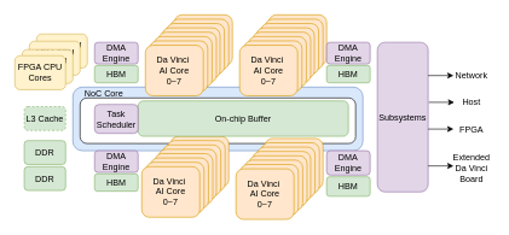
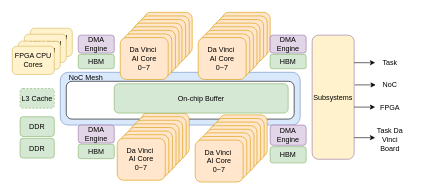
  <mxCell id="0" />
  <mxCell id="1" parent="0" />
  <mxCell id="2" value="On-chip Buffer" style="rounded=1;whiteSpace=wrap;html=1;fillColor=#dae8fc;strokeColor=#6c8ebf;" vertex="1" parent="1"><mxGeometry x="100" y="120" width="400" height="88" as="geometry" /></mxCell>
  <mxCell id="3" value="On-chip Buffer" style="rounded=1;whiteSpace=wrap;html=1;" vertex="1" parent="1"><mxGeometry x="110" y="135" width="380" height="63" as="geometry" /></mxCell>
  <mxCell id="4" value="Da Vinci&amp;nbsp;&lt;div&gt;AI Core&lt;/div&gt;&lt;div&gt;0~7&lt;/div&gt;" style="rounded=1;whiteSpace=wrap;html=1;fillColor=#ffe6cc;strokeColor=#d79b00;" vertex="1" parent="1"><mxGeometry x="240" y="20" width="80" height="70" as="geometry" /></mxCell>
  <mxCell id="5" value="Da Vinci&amp;nbsp;&lt;div&gt;AI Core&lt;/div&gt;&lt;div&gt;0~7&lt;/div&gt;" style="rounded=1;whiteSpace=wrap;html=1;fillColor=#ffe6cc;strokeColor=#d79b00;" vertex="1" parent="1"><mxGeometry x="235" y="26" width="80" height="70" as="geometry" /></mxCell>
  <mxCell id="6" value="Da Vinci&amp;nbsp;&lt;div&gt;AI Core&lt;/div&gt;&lt;div&gt;0~7&lt;/div&gt;" style="rounded=1;whiteSpace=wrap;html=1;fillColor=#ffe6cc;strokeColor=#d79b00;" vertex="1" parent="1"><mxGeometry x="229" y="32" width="80" height="70" as="geometry" /></mxCell>
  <mxCell id="7" value="Da Vinci&amp;nbsp;&lt;div&gt;AI Core&lt;/div&gt;&lt;div&gt;0~7&lt;/div&gt;" style="rounded=1;whiteSpace=wrap;html=1;fillColor=#ffe6cc;strokeColor=#d79b00;" vertex="1" parent="1"><mxGeometry x="223" y="38" width="80" height="70" as="geometry" /></mxCell>
  <mxCell id="8" value="Da Vinci&amp;nbsp;&lt;div&gt;AI Core&lt;/div&gt;&lt;div&gt;0~7&lt;/div&gt;" style="rounded=1;whiteSpace=wrap;html=1;fillColor=#ffe6cc;strokeColor=#d79b00;" vertex="1" parent="1"><mxGeometry x="218" y="44" width="80" height="70" as="geometry" /></mxCell>
  <mxCell id="9" value="Da Vinci&amp;nbsp;&lt;div&gt;AI Core&lt;/div&gt;&lt;div&gt;0~7&lt;/div&gt;" style="rounded=1;whiteSpace=wrap;html=1;fillColor=#ffe6cc;strokeColor=#d79b00;" vertex="1" parent="1"><mxGeometry x="212" y="50" width="80" height="70" as="geometry" /></mxCell>
  <mxCell id="10" value="Da Vinci&amp;nbsp;&lt;div&gt;AI Core&lt;/div&gt;&lt;div&gt;0~7&lt;/div&gt;" style="rounded=1;whiteSpace=wrap;html=1;fillColor=#ffe6cc;strokeColor=#d79b00;" vertex="1" parent="1"><mxGeometry x="206" y="56" width="80" height="70" as="geometry" /></mxCell>
  <mxCell id="11" value="Da Vinci&amp;nbsp;&lt;div&gt;AI Core&lt;/div&gt;&lt;div&gt;0~7&lt;/div&gt;" style="rounded=1;whiteSpace=wrap;html=1;fillColor=#ffe6cc;strokeColor=#d79b00;" vertex="1" parent="1"><mxGeometry x="200" y="62" width="80" height="70" as="geometry" /></mxCell>
  <mxCell id="12" value="Da Vinci&amp;nbsp;&lt;div&gt;AI Core&lt;/div&gt;&lt;div&gt;0~7&lt;/div&gt;" style="rounded=1;whiteSpace=wrap;html=1;fillColor=#ffe6cc;strokeColor=#d79b00;" vertex="1" parent="1"><mxGeometry x="370" y="20" width="80" height="70" as="geometry" /></mxCell>
  <mxCell id="13" value="Da Vinci&amp;nbsp;&lt;div&gt;AI Core&lt;/div&gt;&lt;div&gt;0~7&lt;/div&gt;" style="rounded=1;whiteSpace=wrap;html=1;fillColor=#ffe6cc;strokeColor=#d79b00;" vertex="1" parent="1"><mxGeometry x="365" y="26" width="80" height="70" as="geometry" /></mxCell>
  <mxCell id="14" value="Da Vinci&amp;nbsp;&lt;div&gt;AI Core&lt;/div&gt;&lt;div&gt;0~7&lt;/div&gt;" style="rounded=1;whiteSpace=wrap;html=1;fillColor=#ffe6cc;strokeColor=#d79b00;" vertex="1" parent="1"><mxGeometry x="359" y="32" width="80" height="70" as="geometry" /></mxCell>
  <mxCell id="15" value="Da Vinci&amp;nbsp;&lt;div&gt;AI Core&lt;/div&gt;&lt;div&gt;0~7&lt;/div&gt;" style="rounded=1;whiteSpace=wrap;html=1;fillColor=#ffe6cc;strokeColor=#d79b00;" vertex="1" parent="1"><mxGeometry x="353" y="38" width="80" height="70" as="geometry" /></mxCell>
  <mxCell id="16" value="Da Vinci&amp;nbsp;&lt;div&gt;AI Core&lt;/div&gt;&lt;div&gt;0~7&lt;/div&gt;" style="rounded=1;whiteSpace=wrap;html=1;fillColor=#ffe6cc;strokeColor=#d79b00;" vertex="1" parent="1"><mxGeometry x="348" y="44" width="80" height="70" as="geometry" /></mxCell>
  <mxCell id="17" value="Da Vinci&amp;nbsp;&lt;div&gt;AI Core&lt;/div&gt;&lt;div&gt;0~7&lt;/div&gt;" style="rounded=1;whiteSpace=wrap;html=1;fillColor=#ffe6cc;strokeColor=#d79b00;" vertex="1" parent="1"><mxGeometry x="342" y="50" width="80" height="70" as="geometry" /></mxCell>
  <mxCell id="18" value="Da Vinci&amp;nbsp;&lt;div&gt;AI Core&lt;/div&gt;&lt;div&gt;0~7&lt;/div&gt;" style="rounded=1;whiteSpace=wrap;html=1;fillColor=#ffe6cc;strokeColor=#d79b00;" vertex="1" parent="1"><mxGeometry x="336" y="56" width="80" height="70" as="geometry" /></mxCell>
  <mxCell id="19" value="Da Vinci&amp;nbsp;&lt;div&gt;AI Core&lt;/div&gt;&lt;div&gt;0~7&lt;/div&gt;" style="rounded=1;whiteSpace=wrap;html=1;fillColor=#ffe6cc;strokeColor=#d79b00;" vertex="1" parent="1"><mxGeometry x="330" y="62" width="80" height="70" as="geometry" /></mxCell>
  <mxCell id="20" value="Da Vinci&amp;nbsp;&lt;div&gt;AI Core&lt;/div&gt;&lt;div&gt;0~7&lt;/div&gt;" style="rounded=1;whiteSpace=wrap;html=1;fillColor=#ffe6cc;strokeColor=#d79b00;" vertex="1" parent="1"><mxGeometry x="235" y="188" width="80" height="70" as="geometry" /></mxCell>
  <mxCell id="21" value="Da Vinci&amp;nbsp;&lt;div&gt;AI Core&lt;/div&gt;&lt;div&gt;0~7&lt;/div&gt;" style="rounded=1;whiteSpace=wrap;html=1;fillColor=#ffe6cc;strokeColor=#d79b00;" vertex="1" parent="1"><mxGeometry x="230" y="194" width="80" height="70" as="geometry" /></mxCell>
  <mxCell id="22" value="Da Vinci&amp;nbsp;&lt;div&gt;AI Core&lt;/div&gt;&lt;div&gt;0~7&lt;/div&gt;" style="rounded=1;whiteSpace=wrap;html=1;fillColor=#ffe6cc;strokeColor=#d79b00;" vertex="1" parent="1"><mxGeometry x="224" y="200" width="80" height="70" as="geometry" /></mxCell>
  <mxCell id="23" value="Da Vinci&amp;nbsp;&lt;div&gt;AI Core&lt;/div&gt;&lt;div&gt;0~7&lt;/div&gt;" style="rounded=1;whiteSpace=wrap;html=1;fillColor=#ffe6cc;strokeColor=#d79b00;" vertex="1" parent="1"><mxGeometry x="218" y="206" width="80" height="70" as="geometry" /></mxCell>
  <mxCell id="24" value="Da Vinci&amp;nbsp;&lt;div&gt;AI Core&lt;/div&gt;&lt;div&gt;0~7&lt;/div&gt;" style="rounded=1;whiteSpace=wrap;html=1;fillColor=#ffe6cc;strokeColor=#d79b00;" vertex="1" parent="1"><mxGeometry x="213" y="212" width="80" height="70" as="geometry" /></mxCell>
  <mxCell id="25" value="Da Vinci&amp;nbsp;&lt;div&gt;AI Core&lt;/div&gt;&lt;div&gt;0~7&lt;/div&gt;" style="rounded=1;whiteSpace=wrap;html=1;fillColor=#ffe6cc;strokeColor=#d79b00;" vertex="1" parent="1"><mxGeometry x="207" y="218" width="80" height="70" as="geometry" /></mxCell>
  <mxCell id="26" value="Da Vinci&amp;nbsp;&lt;div&gt;AI Core&lt;/div&gt;&lt;div&gt;0~7&lt;/div&gt;" style="rounded=1;whiteSpace=wrap;html=1;fillColor=#ffe6cc;strokeColor=#d79b00;" vertex="1" parent="1"><mxGeometry x="201" y="224" width="80" height="70" as="geometry" /></mxCell>
  <mxCell id="27" value="Da Vinci&amp;nbsp;&lt;div&gt;AI Core&lt;/div&gt;&lt;div&gt;0~7&lt;/div&gt;" style="rounded=1;whiteSpace=wrap;html=1;fillColor=#ffe6cc;strokeColor=#d79b00;" vertex="1" parent="1"><mxGeometry x="195" y="230" width="80" height="70" as="geometry" /></mxCell>
  <mxCell id="28" value="Da Vinci&amp;nbsp;&lt;div&gt;AI Core&lt;/div&gt;&lt;div&gt;0~7&lt;/div&gt;" style="rounded=1;whiteSpace=wrap;html=1;fillColor=#ffe6cc;strokeColor=#d79b00;" vertex="1" parent="1"><mxGeometry x="365" y="191" width="80" height="70" as="geometry" /></mxCell>
  <mxCell id="29" value="Da Vinci&amp;nbsp;&lt;div&gt;AI Core&lt;/div&gt;&lt;div&gt;0~7&lt;/div&gt;" style="rounded=1;whiteSpace=wrap;html=1;fillColor=#ffe6cc;strokeColor=#d79b00;" vertex="1" parent="1"><mxGeometry x="360" y="197" width="80" height="70" as="geometry" /></mxCell>
  <mxCell id="30" value="Da Vinci&amp;nbsp;&lt;div&gt;AI Core&lt;/div&gt;&lt;div&gt;0~7&lt;/div&gt;" style="rounded=1;whiteSpace=wrap;html=1;fillColor=#ffe6cc;strokeColor=#d79b00;" vertex="1" parent="1"><mxGeometry x="354" y="203" width="80" height="70" as="geometry" /></mxCell>
  <mxCell id="31" value="Da Vinci&amp;nbsp;&lt;div&gt;AI Core&lt;/div&gt;&lt;div&gt;0~7&lt;/div&gt;" style="rounded=1;whiteSpace=wrap;html=1;fillColor=#ffe6cc;strokeColor=#d79b00;" vertex="1" parent="1"><mxGeometry x="348" y="209" width="80" height="70" as="geometry" /></mxCell>
  <mxCell id="32" value="Da Vinci&amp;nbsp;&lt;div&gt;AI Core&lt;/div&gt;&lt;div&gt;0~7&lt;/div&gt;" style="rounded=1;whiteSpace=wrap;html=1;fillColor=#ffe6cc;strokeColor=#d79b00;" vertex="1" parent="1"><mxGeometry x="343" y="215" width="80" height="70" as="geometry" /></mxCell>
  <mxCell id="33" value="Da Vinci&amp;nbsp;&lt;div&gt;AI Core&lt;/div&gt;&lt;div&gt;0~7&lt;/div&gt;" style="rounded=1;whiteSpace=wrap;html=1;fillColor=#ffe6cc;strokeColor=#d79b00;" vertex="1" parent="1"><mxGeometry x="337" y="221" width="80" height="70" as="geometry" /></mxCell>
  <mxCell id="34" value="Da Vinci&amp;nbsp;&lt;div&gt;AI Core&lt;/div&gt;&lt;div&gt;0~7&lt;/div&gt;" style="rounded=1;whiteSpace=wrap;html=1;fillColor=#ffe6cc;strokeColor=#d79b00;" vertex="1" parent="1"><mxGeometry x="331" y="227" width="80" height="70" as="geometry" /></mxCell>
  <mxCell id="35" value="Da Vinci&amp;nbsp;&lt;div&gt;AI Core&lt;/div&gt;&lt;div&gt;0~7&lt;/div&gt;" style="rounded=1;whiteSpace=wrap;html=1;fillColor=#ffe6cc;strokeColor=#d79b00;" vertex="1" parent="1"><mxGeometry x="325" y="233" width="80" height="70" as="geometry" /></mxCell>
  <mxCell id="36" value="On-chip Buffer" style="rounded=1;whiteSpace=wrap;html=1;fillColor=#d5e8d4;strokeColor=#82b366;" vertex="1" parent="1"><mxGeometry x="190" y="139" width="290" height="49" as="geometry" /></mxCell>
- <mxCell id="37" value="Task Scheduler" style="rounded=1;whiteSpace=wrap;html=1;fillColor=#e1d5e7;strokeColor=#9673a6;" vertex="1" parent="1"><mxGeometry x="130" y="144" width="60" height="40" as="geometry" /></mxCell>
- <mxCell id="38" value="Subsystems" style="rounded=1;whiteSpace=wrap;html=1;fillColor=#e1d5e7;strokeColor=#9673a6;" vertex="1" parent="1"><mxGeometry x="520" y="58" width="70" height="207" as="geometry" /></mxCell>
- <mxCell id="39" value="Network" style="text;html=1;align=center;verticalAlign=middle;whiteSpace=wrap;rounded=0;" vertex="1" parent="1"><mxGeometry x="620" y="90" width="60" height="30" as="geometry" /></mxCell>
- <mxCell id="40" value="Host" style="text;html=1;align=center;verticalAlign=middle;whiteSpace=wrap;rounded=0;" vertex="1" parent="1"><mxGeometry x="620" y="126" width="60" height="30" as="geometry" /></mxCell>
+ <mxCell id="38" value="Subsystems" style="rounded=1;whiteSpace=wrap;html=1;fillColor=#fff2cc;strokeColor=#9673a6;" vertex="1" parent="1"><mxGeometry x="520" y="58" width="70" height="207" as="geometry" /></mxCell>
+ <mxCell id="39" value="Task" style="text;html=1;align=center;verticalAlign=middle;whiteSpace=wrap;rounded=0;" vertex="1" parent="1"><mxGeometry x="620" y="90" width="60" height="30" as="geometry" /></mxCell>
+ <mxCell id="40" value="NoC" style="text;html=1;align=center;verticalAlign=middle;whiteSpace=wrap;rounded=0;" vertex="1" parent="1"><mxGeometry x="620" y="126" width="60" height="30" as="geometry" /></mxCell>
  <mxCell id="41" value="FPGA" style="text;html=1;align=center;verticalAlign=middle;whiteSpace=wrap;rounded=0;" vertex="1" parent="1"><mxGeometry x="620" y="164" width="60" height="30" as="geometry" /></mxCell>
- <mxCell id="42" value="Extended Da Vinci Board" style="text;html=1;align=center;verticalAlign=middle;whiteSpace=wrap;rounded=0;" vertex="1" parent="1"><mxGeometry x="620" y="217" width="60" height="30" as="geometry" /></mxCell>
- <mxCell id="43" value="NoC Core" style="text;html=1;align=center;verticalAlign=middle;whiteSpace=wrap;rounded=0;" vertex="1" parent="1"><mxGeometry x="68" y="126" width="150" height="6" as="geometry" /></mxCell>
+ <mxCell id="42" value="Task Da Vinci Board" style="text;html=1;align=center;verticalAlign=middle;whiteSpace=wrap;rounded=0;" vertex="1" parent="1"><mxGeometry x="620" y="217" width="60" height="30" as="geometry" /></mxCell>
+ <mxCell id="43" value="NoC Mesh" style="text;html=1;align=center;verticalAlign=middle;whiteSpace=wrap;rounded=0;" vertex="1" parent="1"><mxGeometry x="68" y="126" width="150" height="6" as="geometry" /></mxCell>
  <mxCell id="44" value="" style="group" vertex="1" connectable="0" parent="1"><mxGeometry x="130" y="58" width="60" height="56" as="geometry" /></mxCell>
  <mxCell id="45" value="DMA&lt;div&gt;Engine&lt;/div&gt;" style="rounded=1;whiteSpace=wrap;html=1;fillColor=#e1d5e7;strokeColor=#9673a6;" vertex="1" parent="44"><mxGeometry width="60" height="30" as="geometry" /></mxCell>
  <mxCell id="46" value="HBM" style="rounded=1;whiteSpace=wrap;html=1;fillColor=#d5e8d4;strokeColor=#82b366;" vertex="1" parent="44"><mxGeometry y="32" width="60" height="24" as="geometry" /></mxCell>
  <mxCell id="47" value="" style="group" vertex="1" connectable="0" parent="1"><mxGeometry x="450" y="58" width="60" height="56" as="geometry" /></mxCell>
  <mxCell id="48" value="DMA&lt;div&gt;Engine&lt;/div&gt;" style="rounded=1;whiteSpace=wrap;html=1;fillColor=#e1d5e7;strokeColor=#9673a6;" vertex="1" parent="47"><mxGeometry width="60" height="30" as="geometry" /></mxCell>
  <mxCell id="49" value="HBM" style="rounded=1;whiteSpace=wrap;html=1;fillColor=#d5e8d4;strokeColor=#82b366;" vertex="1" parent="47"><mxGeometry y="32" width="60" height="24" as="geometry" /></mxCell>
  <mxCell id="50" value="" style="group" vertex="1" connectable="0" parent="1"><mxGeometry x="130" y="208" width="60" height="56" as="geometry" /></mxCell>
  <mxCell id="51" value="DMA&lt;div&gt;Engine&lt;/div&gt;" style="rounded=1;whiteSpace=wrap;html=1;fillColor=#e1d5e7;strokeColor=#9673a6;" vertex="1" parent="50"><mxGeometry width="60" height="30" as="geometry" /></mxCell>
  <mxCell id="52" value="HBM" style="rounded=1;whiteSpace=wrap;html=1;fillColor=#d5e8d4;strokeColor=#82b366;" vertex="1" parent="50"><mxGeometry y="32" width="60" height="24" as="geometry" /></mxCell>
  <mxCell id="53" value="" style="group" vertex="1" connectable="0" parent="1"><mxGeometry x="450" y="208" width="60" height="63" as="geometry" /></mxCell>
  <mxCell id="54" value="DMA&lt;div&gt;Engine&lt;/div&gt;" style="rounded=1;whiteSpace=wrap;html=1;fillColor=#e1d5e7;strokeColor=#9673a6;" vertex="1" parent="53"><mxGeometry width="60" height="33.75" as="geometry" /></mxCell>
  <mxCell id="55" value="HBM" style="rounded=1;whiteSpace=wrap;html=1;fillColor=#d5e8d4;strokeColor=#82b366;" vertex="1" parent="53"><mxGeometry y="36" width="60" height="27" as="geometry" /></mxCell>
  <mxCell id="56" value="" style="endArrow=classic;html=1;rounded=0;entryX=0.25;entryY=0;entryDx=0;entryDy=0;" edge="1" parent="1"><mxGeometry width="50" height="50" relative="1" as="geometry"><mxPoint x="590" y="104" as="sourcePoint" /><mxPoint x="625" y="104" as="targetPoint" /></mxGeometry></mxCell>
  <mxCell id="57" value="" style="endArrow=classic;html=1;rounded=0;entryX=0.25;entryY=0;entryDx=0;entryDy=0;" edge="1" parent="1"><mxGeometry width="50" height="50" relative="1" as="geometry"><mxPoint x="591" y="141" as="sourcePoint" /><mxPoint x="626" y="141" as="targetPoint" /></mxGeometry></mxCell>
  <mxCell id="58" value="" style="endArrow=classic;html=1;rounded=0;entryX=0.25;entryY=0;entryDx=0;entryDy=0;" edge="1" parent="1"><mxGeometry width="50" height="50" relative="1" as="geometry"><mxPoint x="590" y="178" as="sourcePoint" /><mxPoint x="625" y="178" as="targetPoint" /></mxGeometry></mxCell>
  <mxCell id="59" value="" style="endArrow=classic;html=1;rounded=0;entryX=0.25;entryY=0;entryDx=0;entryDy=0;" edge="1" parent="1"><mxGeometry width="50" height="50" relative="1" as="geometry"><mxPoint x="590" y="229" as="sourcePoint" /><mxPoint x="625" y="229" as="targetPoint" /></mxGeometry></mxCell>
  <mxCell id="60" value="ARM CPU Core" style="rounded=1;whiteSpace=wrap;html=1;fillColor=#fff2cc;strokeColor=#d6b656;" vertex="1" parent="1"><mxGeometry x="50" y="46.5" width="70" height="47" as="geometry" /></mxCell>
  <mxCell id="61" value="ARM CPU Core" style="rounded=1;whiteSpace=wrap;html=1;fillColor=#fff2cc;strokeColor=#d6b656;" vertex="1" parent="1"><mxGeometry x="40" y="56.5" width="70" height="47" as="geometry" /></mxCell>
  <mxCell id="62" value="ARM CPU Core" style="rounded=1;whiteSpace=wrap;html=1;fillColor=#fff2cc;strokeColor=#d6b656;" vertex="1" parent="1"><mxGeometry x="30" y="68" width="70" height="47" as="geometry" /></mxCell>
  <mxCell id="63" value="FPGA CPU Cores" style="rounded=1;whiteSpace=wrap;html=1;fillColor=#fff2cc;strokeColor=#d6b656;" vertex="1" parent="1"><mxGeometry x="20" y="76.5" width="70" height="47" as="geometry" /></mxCell>
  <mxCell id="64" value="DDR" style="rounded=1;whiteSpace=wrap;html=1;fillColor=#d5e8d4;strokeColor=#82b366;" vertex="1" parent="1"><mxGeometry x="33" y="194" width="57" height="33" as="geometry" /></mxCell>
  <mxCell id="65" value="DDR" style="rounded=1;whiteSpace=wrap;html=1;fillColor=#d5e8d4;strokeColor=#82b366;" vertex="1" parent="1"><mxGeometry x="33" y="230" width="57" height="33" as="geometry" /></mxCell>
  <mxCell id="66" value="L3 Cache" style="rounded=1;whiteSpace=wrap;html=1;fillColor=#d5e8d4;strokeColor=#82b366;dashed=1;" vertex="1" parent="1"><mxGeometry x="33" y="147" width="57" height="33" as="geometry" /></mxCell>
